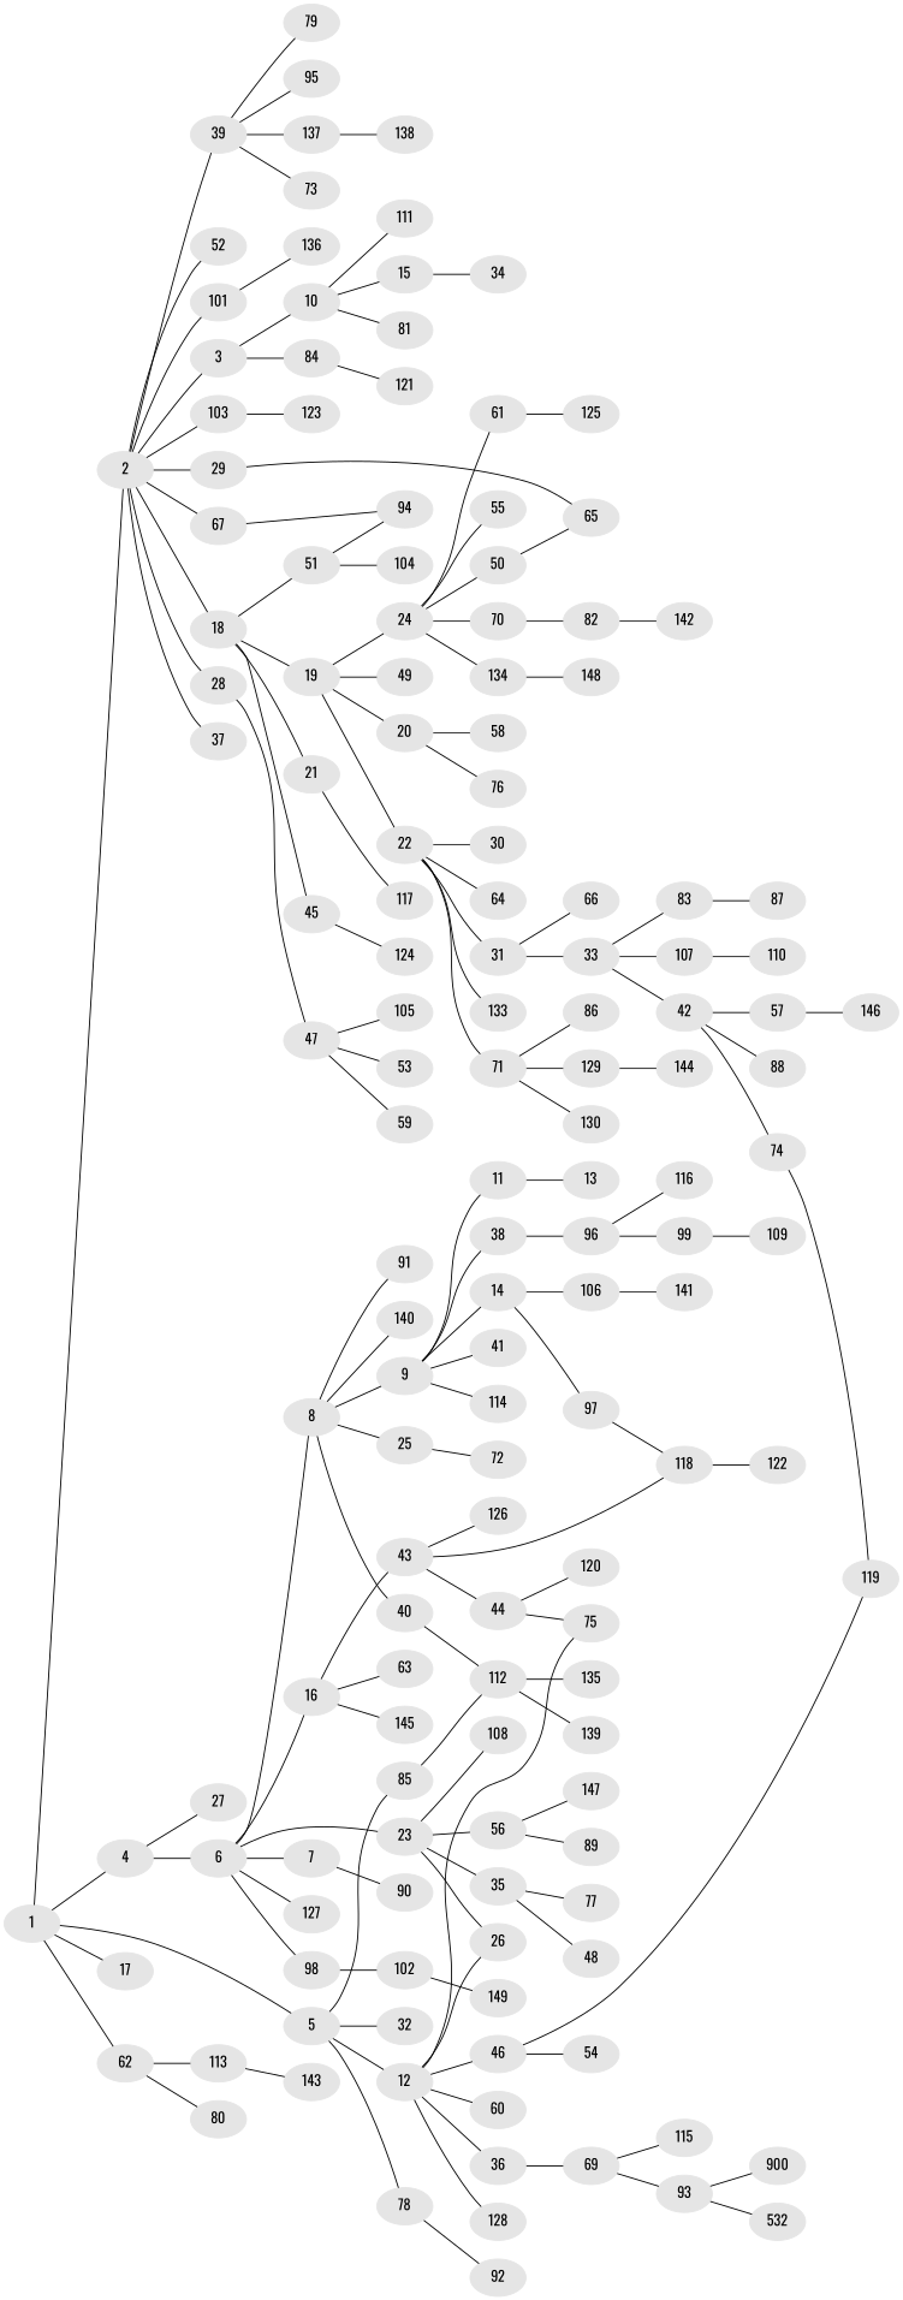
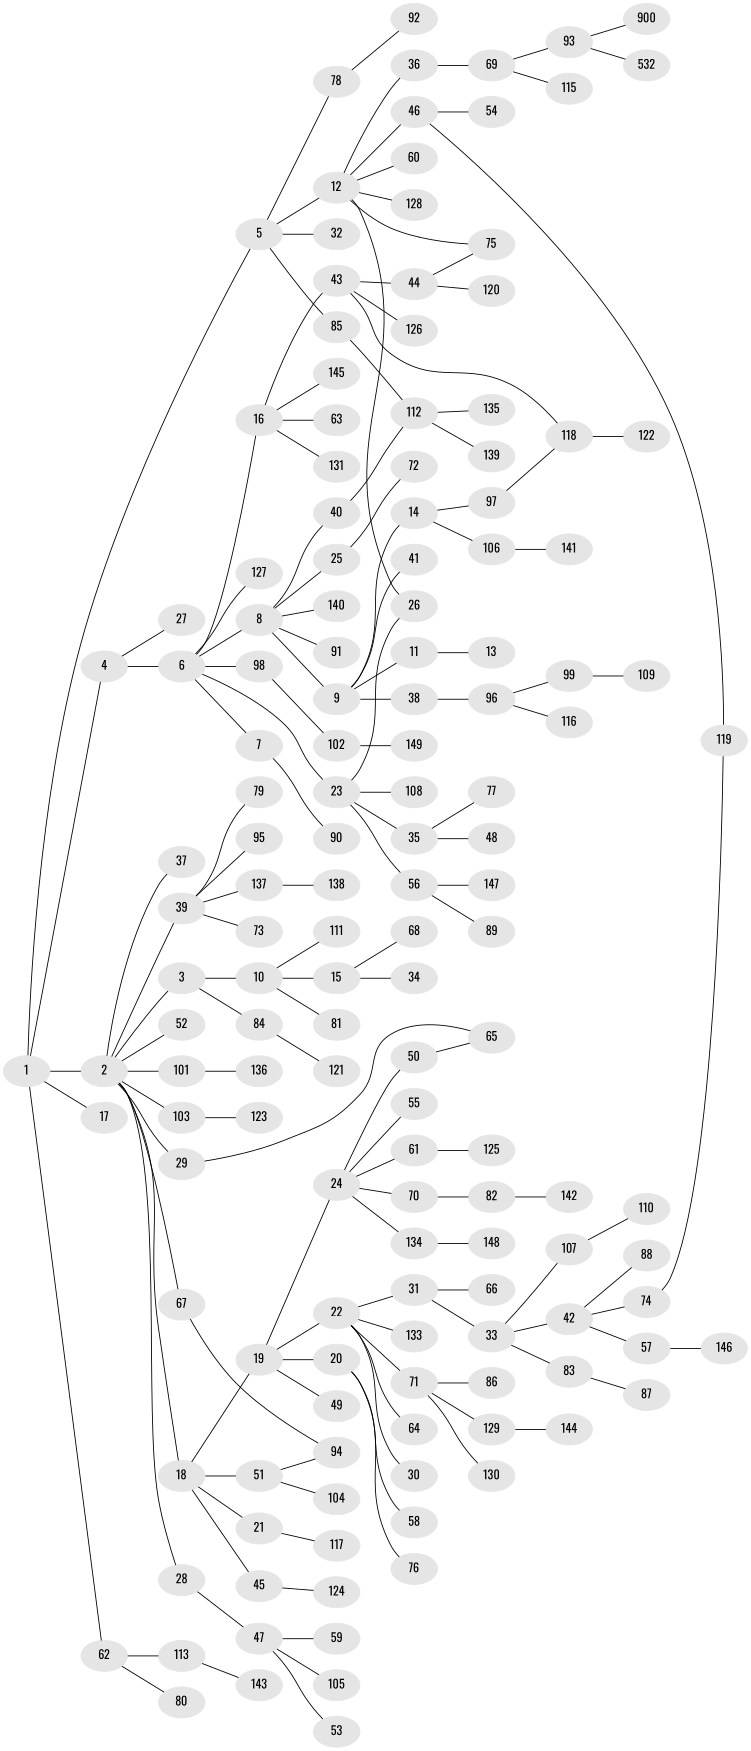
  graph {
    fontname=Oswald
    rankdir=LR
    node [color=gray90 fontname=Oswald style=filled]
    edge [fontname=Oswald]
    1
    2
    4
    5
    17
    62
    3
    18
    28
    29
    37
    39
    52
    67
    101
    103
    6
    27
    12
    32
    78
    85
    80
    113
    10
    84
    19
    21
    45
    51
    47
    65
    73
    79
    95
    137
    94
    136
    123
    15
    81
    111
    121
    7
    8
    16
    23
    98
    127
    26
    36
    46
    60
    75
    128
    92
    112
    90
    9
    25
    40
    91
    140
    43
    63
+   131
    145
    35
    56
    108
    102
    11
    14
    38
    41
-   114
    72
    13
    97
    106
    96
    34
+   68
    69
    54
    119
    118
    141
    44
    126
    20
    22
    24
    49
    117
    124
    104
    58
    76
    30
    31
    64
    71
    133
    50
    55
    61
    70
    134
    33
    66
    86
    129
    130
    48
    77
    89
    147
    125
    82
    148
    53
    59
    105
    42
    83
    107
    57
    74
    88
    87
    110
    93
    115
    99
    116
    138
    135
    139
    146
    120
    122
    143
    n144 [label=900]
    n145 [label=532]
    142
    144
    109
    149
    1 -- 2
    1 -- 4
    1 -- 5
    1 -- 17
    1 -- 62
    2 -- 3
    2 -- 18
    2 -- 28
    2 -- 29
    2 -- 37
    2 -- 39
    2 -- 52
    2 -- 67
    2 -- 101
    2 -- 103
    4 -- 6
    4 -- 27
    5 -- 12
    5 -- 32
    5 -- 78
    5 -- 85
    62 -- 80
    62 -- 113
    3 -- 10
    3 -- 84
    18 -- 19
    18 -- 21
    18 -- 45
    18 -- 51
    28 -- 47
    29 -- 65
    39 -- 73
    39 -- 79
    39 -- 95
    39 -- 137
    67 -- 94
    101 -- 136
    103 -- 123
    6 -- 7
    6 -- 8
    6 -- 16
    6 -- 23
    6 -- 98
    6 -- 127
    12 -- 26
    12 -- 36
    12 -- 46
    12 -- 60
    12 -- 75
    12 -- 128
    78 -- 92
    85 -- 112
    113 -- 143
    10 -- 15
    10 -- 81
    10 -- 111
    84 -- 121
    19 -- 20
    19 -- 22
    19 -- 24
    19 -- 49
    21 -- 117
    45 -- 124
    51 -- 94
    51 -- 104
    47 -- 53
    47 -- 59
    47 -- 105
    137 -- 138
    15 -- 34
+   15 -- 68
    7 -- 90
    8 -- 9
    8 -- 25
    8 -- 40
    8 -- 91
    8 -- 140
    16 -- 43
    16 -- 63
+   16 -- 131
    16 -- 145
    23 -- 26
    23 -- 35
    23 -- 56
    23 -- 108
    98 -- 102
    36 -- 69
    46 -- 54
    46 -- 119
    112 -- 135
    112 -- 139
    9 -- 11
    9 -- 14
    9 -- 38
    9 -- 41
-   9 -- 114
    25 -- 72
    40 -- 112
    43 -- 118
    43 -- 44
    43 -- 126
    35 -- 48
    35 -- 77
    56 -- 89
    56 -- 147
    102 -- 149
    11 -- 13
    14 -- 97
    14 -- 106
    38 -- 96
    97 -- 118
    106 -- 141
    96 -- 99
    96 -- 116
    69 -- 93
    69 -- 115
    118 -- 122
    44 -- 75
    44 -- 120
    20 -- 58
    20 -- 76
    22 -- 30
    22 -- 31
    22 -- 64
    22 -- 71
    22 -- 133
    24 -- 50
    24 -- 55
    24 -- 61
    24 -- 70
    24 -- 134
    31 -- 33
    31 -- 66
    71 -- 86
    71 -- 129
    71 -- 130
    50 -- 65
    61 -- 125
    70 -- 82
    134 -- 148
    33 -- 42
    33 -- 83
    33 -- 107
    129 -- 144
    82 -- 142
    42 -- 57
    42 -- 74
    42 -- 88
    83 -- 87
    107 -- 110
    57 -- 146
    74 -- 119
    93 -- n144
    93 -- n145
    99 -- 109
  }
